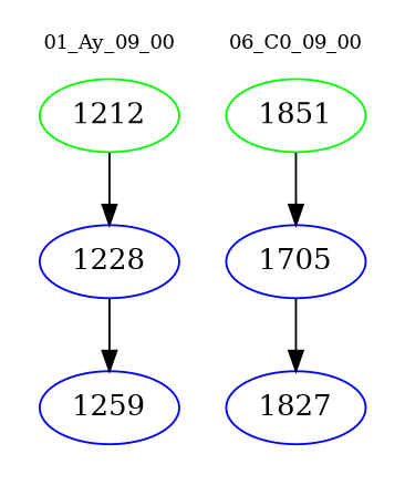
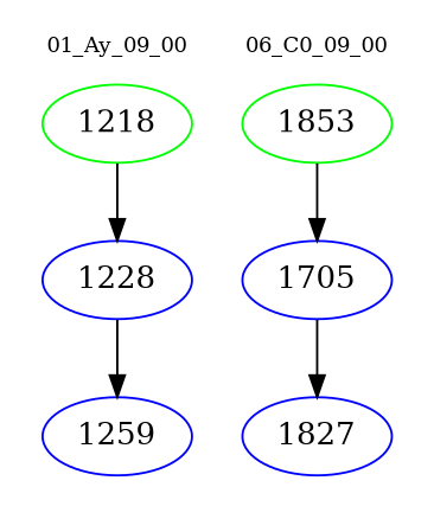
  digraph {
    node [color=blue]
    edge [color=black]
-   n1 [color=green label=1212]
+   n1 [color=green label=1218]
    n2 [label=1228]
    n3 [label=1259]
-   n4 [color=green label=1851]
+   n4 [color=green label=1853]
    n5 [label=1705]
    n6 [label=1827]
    subgraph cluster_1 {
      color=white
      fontsize=10
      label="01_Ay_09_00"
      n1
      n2
      n3
    }
    subgraph cluster_2 {
      color=white
      fontsize=10
      label="06_C0_09_00"
      n4
      n5
      n6
    }
    n1 -> n2
    n2 -> n3
    n4 -> n5
    n5 -> n6
  }
